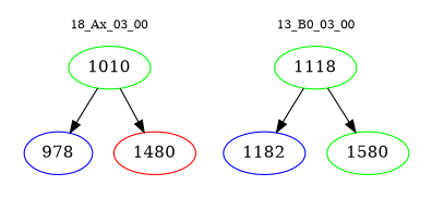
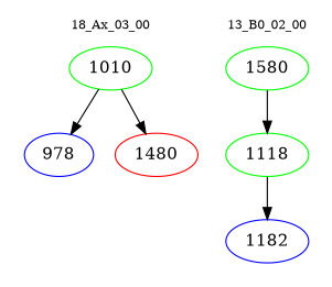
  digraph {
    node [color=green]
    edge [color=black]
    n1 [label=1010]
    n2 [color=blue label=978]
    n3 [color=red label=1480]
    n4 [label=1118]
    n5 [color=blue label=1182]
    n6 [label=1580]
    subgraph cluster_1 {
      color=white
      fontsize=10
      label="18_Ax_03_00"
      n1
      n2
      n3
    }
    subgraph cluster_2 {
      color=white
      fontsize=10
-     label="13_B0_03_00"
+     label="13_B0_02_00"
      n4
      n5
      n6
    }
    n1 -> n2
    n1 -> n3
    n4 -> n5
-   n4 -> n6
+   n6 -> n4
  }
